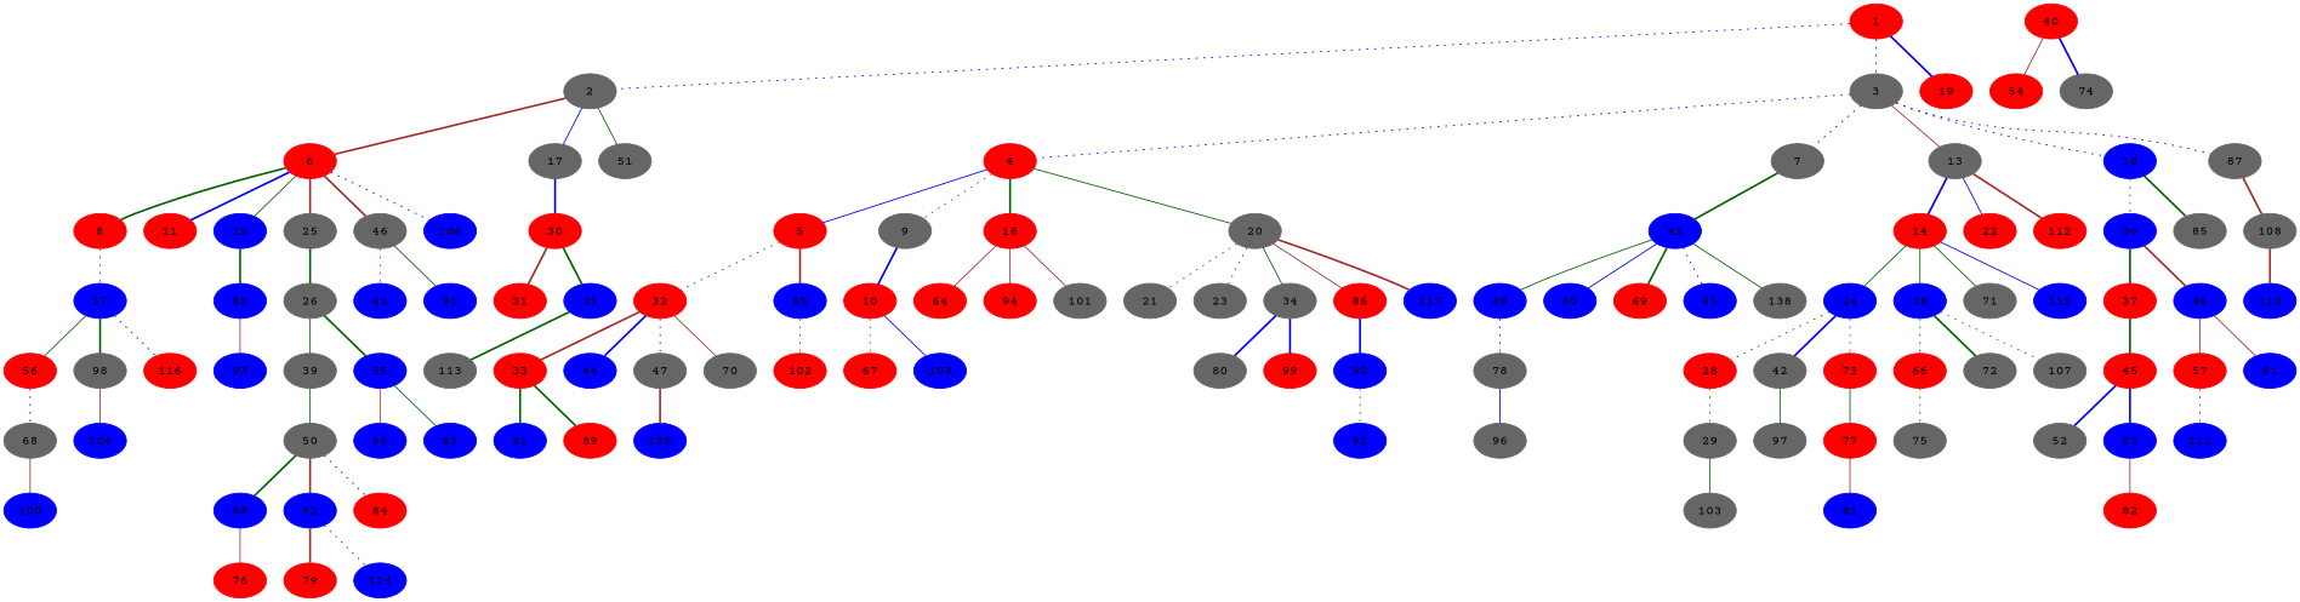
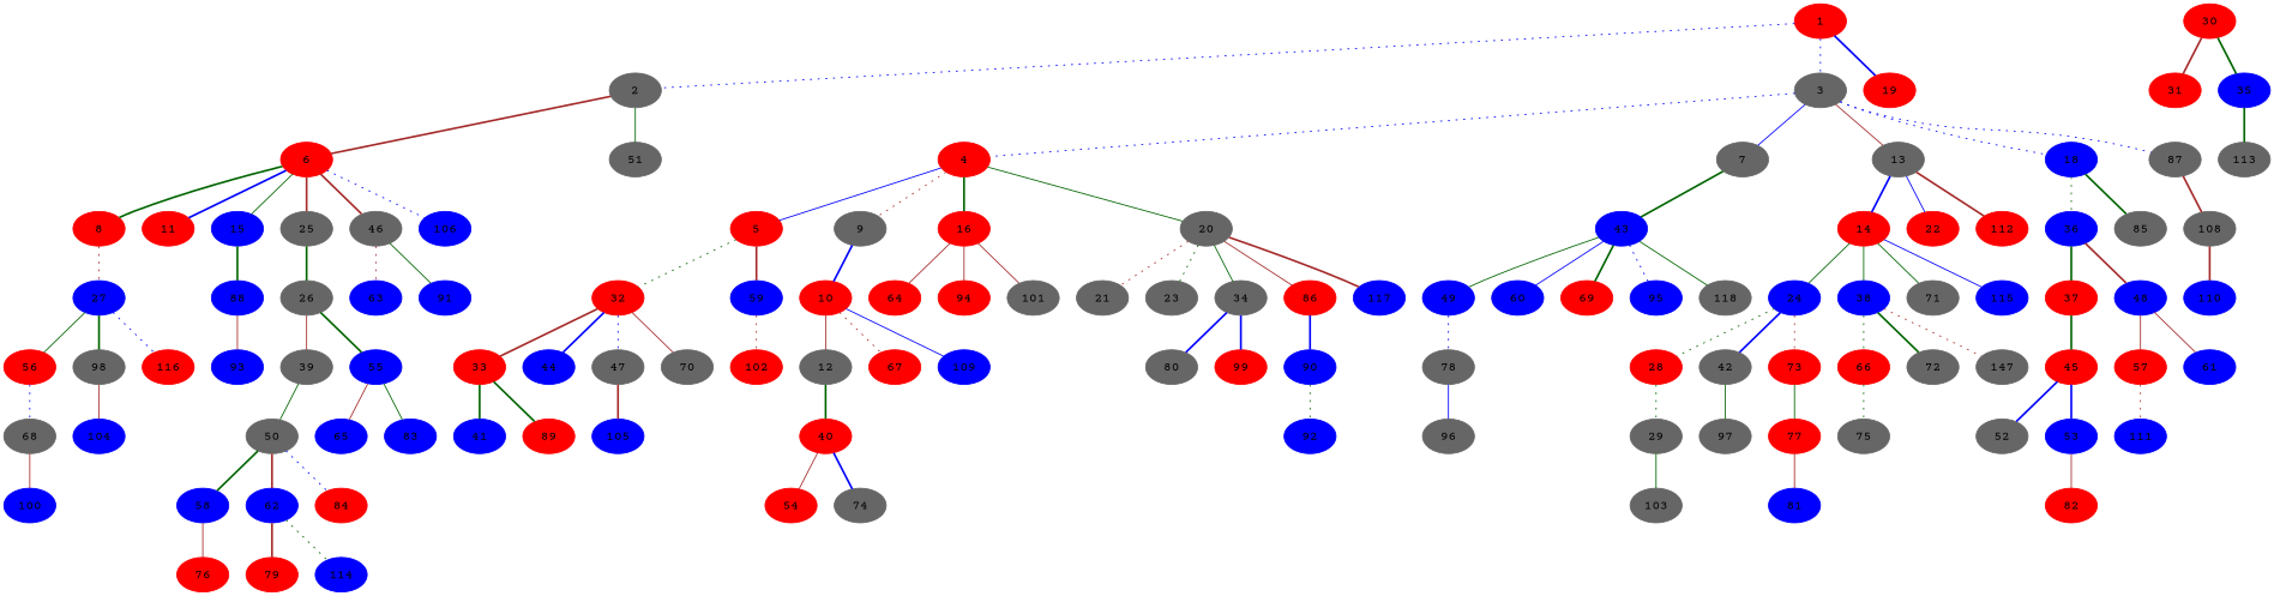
  graph {
    fontname="Courier Prime"
    node [color=gray40 fontname="Courier Prime" style=filled]
    edge [color=darkgreen fontname="Courier Prime" style=bold]
    1 [color=red]
    2
    3
    19 [color=red]
    6 [color=red]
-   17
    51
    4 [color=red]
    7
    13
    18 [color=blue]
    87
    8 [color=red]
    11 [color=red]
    15 [color=blue]
    25
    46
    106 [color=blue]
    30 [color=red]
    5 [color=red]
    9
    16 [color=red]
    20
    43 [color=blue]
    14 [color=red]
    22 [color=red]
    112 [color=red]
    36 [color=blue]
    85
    108
    32 [color=red]
    59 [color=blue]
    10 [color=red]
    64 [color=red]
    94 [color=red]
    101
    21
    23
    34
    86 [color=red]
    117 [color=blue]
    33 [color=red]
    44 [color=blue]
    47
    70
    102 [color=red]
    27 [color=blue]
    88 [color=blue]
    26
    63 [color=blue]
    91 [color=blue]
    49 [color=blue]
    60 [color=blue]
    69 [color=red]
    95 [color=blue]
-   118 [label=138]
+   118
    56 [color=red]
    98
    116 [color=red]
+   12
    67 [color=red]
    109 [color=blue]
    40 [color=red]
    54 [color=red]
    74
    24 [color=blue]
    38 [color=blue]
    71
    115 [color=blue]
    28 [color=red]
    42
    73 [color=red]
    66 [color=red]
    72
-   107
+   107 [label=147]
    93 [color=blue]
    31 [color=red]
    35 [color=blue]
    37 [color=red]
    48 [color=blue]
    80
    99 [color=red]
    90 [color=blue]
    29
    97
    77 [color=red]
    39
    55 [color=blue]
    50
    65 [color=blue]
    83 [color=blue]
    68
    104 [color=blue]
    103
    113
    41 [color=blue]
    89 [color=red]
    105 [color=blue]
    45 [color=red]
    57 [color=red]
    61 [color=blue]
    52
    53 [color=blue]
    75
    58 [color=blue]
    62 [color=blue]
    84 [color=red]
    78
    82 [color=red]
    111 [color=blue]
    96
    76 [color=red]
    79 [color=red]
    114 [color=blue]
    100 [color=blue]
    81 [color=blue]
    92 [color=blue]
    110 [color=blue]
    1 -- 2 [color=blue style=dotted]
    1 -- 3 [color=blue style=dotted]
    1 -- 19 [color=blue]
    2 -- 6 [color=brown]
-   2 -- 17 [color=blue style=solid]
    2 -- 51 [style=solid]
    3 -- 4 [color=blue style=dotted]
-   3 -- 7 [color=blue style=dotted]
+   3 -- 7 [color=blue style=solid]
    3 -- 13 [color=brown style=solid]
    3 -- 18 [color=blue style=dotted]
    3 -- 87 [color=blue style=dotted]
    6 -- 8
    6 -- 11 [color=blue]
    6 -- 15 [style=solid]
    6 -- 25 [color=brown]
    6 -- 46 [color=brown]
    6 -- 106 [color=blue style=dotted]
-   17 -- 30 [color=blue]
    4 -- 5 [color=blue style=solid]
    4 -- 9 [color=brown style=dotted]
    4 -- 16
    4 -- 20 [style=solid]
    7 -- 43
    13 -- 14 [color=blue]
    13 -- 22 [color=blue style=solid]
    13 -- 112 [color=brown]
    18 -- 36 [style=dotted]
    18 -- 85
    87 -- 108 [color=brown]
    8 -- 27 [color=brown style=dotted]
    15 -- 88
    25 -- 26
    46 -- 63 [color=brown style=dotted]
    46 -- 91 [style=solid]
    30 -- 31 [color=brown]
    30 -- 35
    5 -- 32 [style=dotted]
    5 -- 59 [color=brown]
    9 -- 10 [color=blue]
    16 -- 64 [color=brown style=solid]
    16 -- 94 [color=brown style=solid]
    16 -- 101 [color=brown style=solid]
    20 -- 21 [color=brown style=dotted]
    20 -- 23 [style=dotted]
    20 -- 34 [style=solid]
    20 -- 86 [color=brown style=solid]
    20 -- 117 [color=brown]
    43 -- 49 [style=solid]
    43 -- 60 [color=blue style=solid]
    43 -- 69
    43 -- 95 [color=blue style=dotted]
    43 -- 118 [style=solid]
    14 -- 24 [style=solid]
    14 -- 38 [style=solid]
    14 -- 71 [style=solid]
    14 -- 115 [color=blue style=solid]
    36 -- 37
    36 -- 48 [color=brown]
    108 -- 110 [color=brown]
    32 -- 33 [color=brown]
    32 -- 44 [color=blue]
    32 -- 47 [color=blue style=dotted]
    32 -- 70 [color=brown style=solid]
    59 -- 102 [color=brown style=dotted]
+   10 -- 12 [color=brown style=solid]
    10 -- 67 [color=brown style=dotted]
    10 -- 109 [color=blue style=solid]
    34 -- 80 [color=blue]
    34 -- 99 [color=blue]
    86 -- 90 [color=blue]
    33 -- 41
    33 -- 89
    47 -- 105 [color=brown]
    27 -- 56 [style=solid]
    27 -- 98
    27 -- 116 [color=blue style=dotted]
    88 -- 93 [color=brown style=solid]
-   26 -- 39 [style=solid]
+   26 -- 39 [color=brown style=solid]
    26 -- 55
    49 -- 78 [color=blue style=dotted]
    56 -- 68 [color=blue style=dotted]
    98 -- 104 [color=brown style=solid]
+   12 -- 40
    40 -- 54 [color=brown style=solid]
    40 -- 74 [color=blue]
    24 -- 28 [style=dotted]
    24 -- 42 [color=blue]
    24 -- 73 [color=brown style=dotted]
    38 -- 66 [style=dotted]
    38 -- 72
    38 -- 107 [color=brown style=dotted]
    28 -- 29 [style=dotted]
    42 -- 97 [style=solid]
    73 -- 77 [style=solid]
    66 -- 75 [style=dotted]
    35 -- 113
    37 -- 45
    48 -- 57 [color=brown style=solid]
    48 -- 61 [color=brown style=solid]
    90 -- 92 [style=dotted]
    29 -- 103 [style=solid]
    77 -- 81 [color=brown style=solid]
    39 -- 50 [style=solid]
    55 -- 65 [color=brown style=solid]
    55 -- 83 [style=solid]
    50 -- 58
    50 -- 62 [color=brown]
    50 -- 84 [color=blue style=dotted]
    68 -- 100 [color=brown style=solid]
    45 -- 52 [color=blue]
    45 -- 53 [color=blue]
    57 -- 111 [color=brown style=dotted]
    53 -- 82 [color=brown style=solid]
    58 -- 76 [color=brown style=solid]
    62 -- 79 [color=brown]
    62 -- 114 [style=dotted]
    78 -- 96 [color=blue style=solid]
  }
